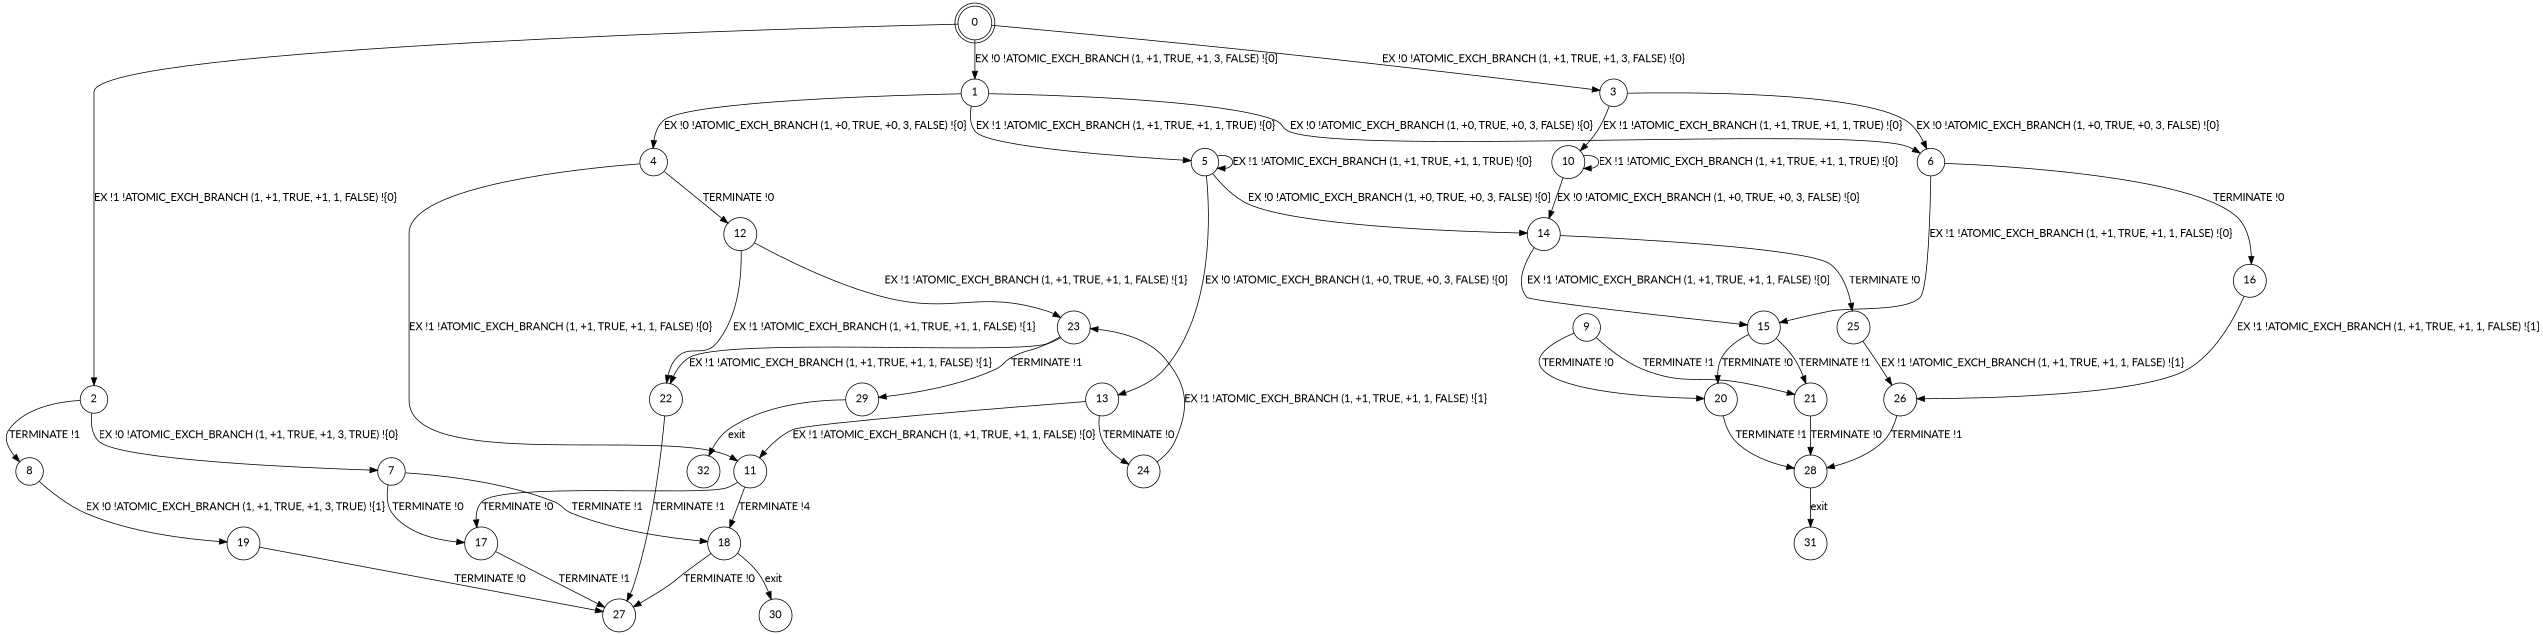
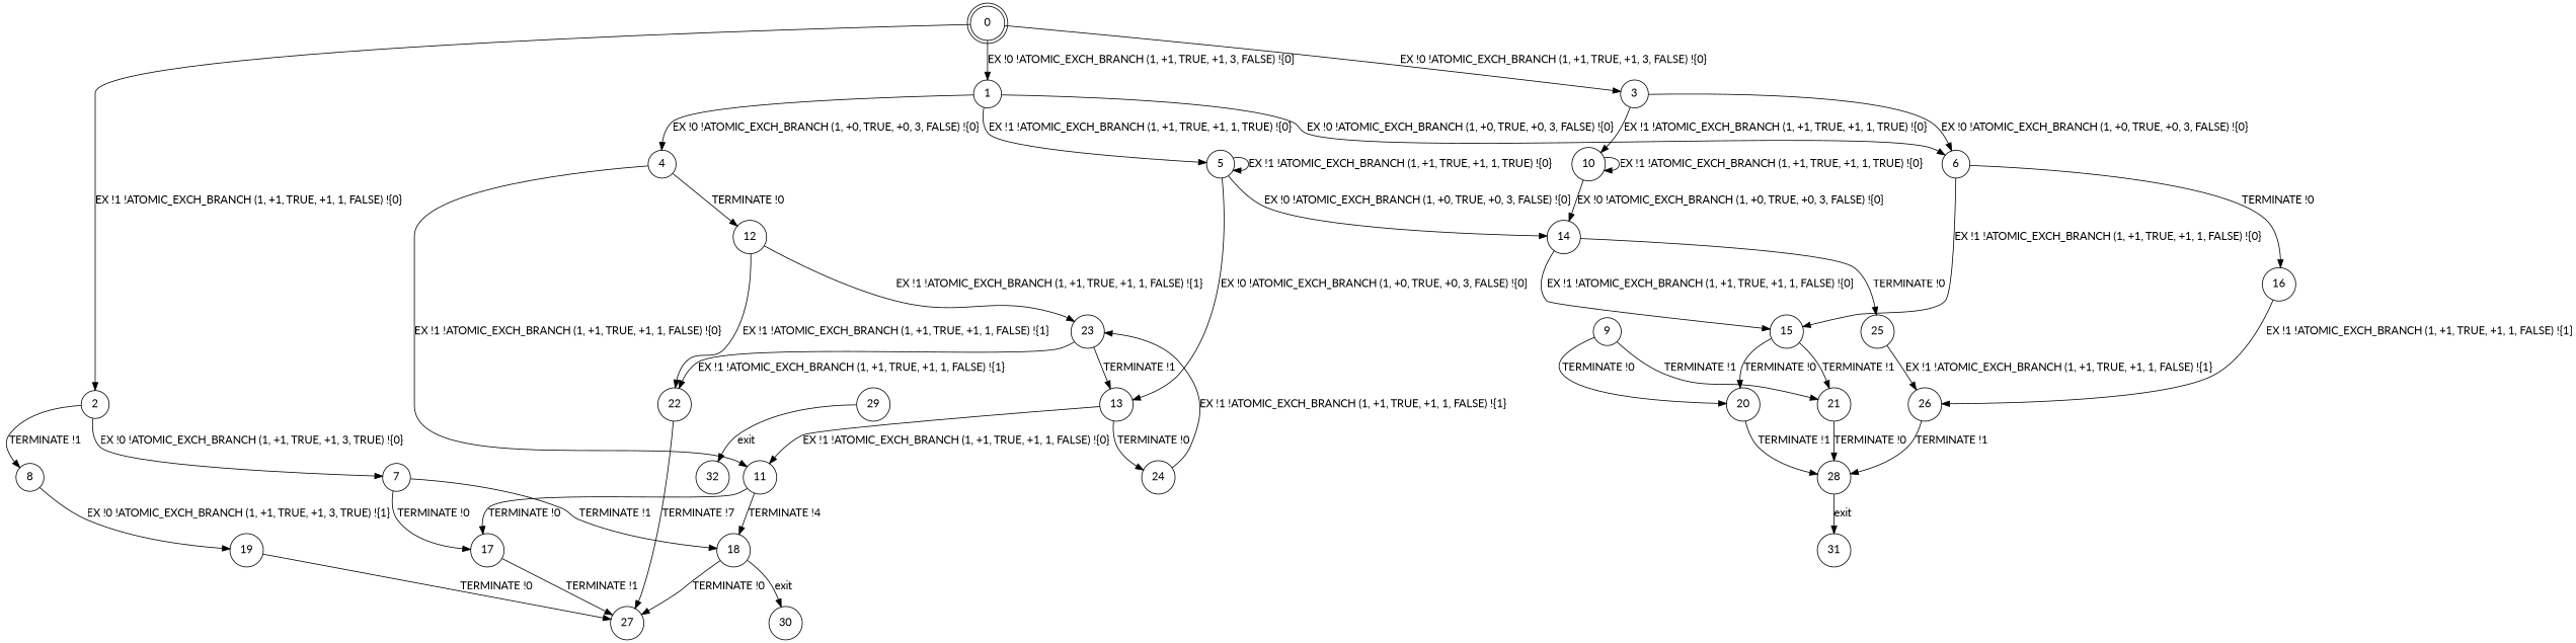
  digraph {
    fontname=Lato
    node [fontname=Lato shape=circle]
    edge [fontname=Lato]
    0 [peripheries=2]
    1
    2
    3
    4
    5
    6
    7
    8
    10
    11
    12
    13
    14
    15
    16
    17
    18
    19
    9
    20
    21
    22
    23
    24
    25
    26
    27
    30
    28
    29
    31
    32
    0 -> 1 [label="EX !0 !ATOMIC_EXCH_BRANCH (1, +1, TRUE, +1, 3, FALSE) !{0}"]
    0 -> 2 [label="EX !1 !ATOMIC_EXCH_BRANCH (1, +1, TRUE, +1, 1, FALSE) !{0}"]
    0 -> 3 [label="EX !0 !ATOMIC_EXCH_BRANCH (1, +1, TRUE, +1, 3, FALSE) !{0}"]
    1 -> 4 [label="EX !0 !ATOMIC_EXCH_BRANCH (1, +0, TRUE, +0, 3, FALSE) !{0}"]
    1 -> 5 [label="EX !1 !ATOMIC_EXCH_BRANCH (1, +1, TRUE, +1, 1, TRUE) !{0}"]
    1 -> 6 [label="EX !0 !ATOMIC_EXCH_BRANCH (1, +0, TRUE, +0, 3, FALSE) !{0}"]
    2 -> 7 [label="EX !0 !ATOMIC_EXCH_BRANCH (1, +1, TRUE, +1, 3, TRUE) !{0}"]
    2 -> 8 [label="TERMINATE !1"]
    3 -> 6 [label="EX !0 !ATOMIC_EXCH_BRANCH (1, +0, TRUE, +0, 3, FALSE) !{0}"]
    3 -> 10 [label="EX !1 !ATOMIC_EXCH_BRANCH (1, +1, TRUE, +1, 1, TRUE) !{0}"]
    4 -> 11 [label="EX !1 !ATOMIC_EXCH_BRANCH (1, +1, TRUE, +1, 1, FALSE) !{0}"]
    4 -> 12 [label="TERMINATE !0"]
    5 -> 5 [label="EX !1 !ATOMIC_EXCH_BRANCH (1, +1, TRUE, +1, 1, TRUE) !{0}"]
    5 -> 13 [label="EX !0 !ATOMIC_EXCH_BRANCH (1, +0, TRUE, +0, 3, FALSE) !{0}"]
    5 -> 14 [label="EX !0 !ATOMIC_EXCH_BRANCH (1, +0, TRUE, +0, 3, FALSE) !{0}"]
    6 -> 15 [label="EX !1 !ATOMIC_EXCH_BRANCH (1, +1, TRUE, +1, 1, FALSE) !{0}"]
    6 -> 16 [label="TERMINATE !0"]
    7 -> 17 [label="TERMINATE !0"]
    7 -> 18 [label="TERMINATE !1"]
    8 -> 19 [label="EX !0 !ATOMIC_EXCH_BRANCH (1, +1, TRUE, +1, 3, TRUE) !{1}"]
    10 -> 10 [label="EX !1 !ATOMIC_EXCH_BRANCH (1, +1, TRUE, +1, 1, TRUE) !{0}"]
    10 -> 14 [label="EX !0 !ATOMIC_EXCH_BRANCH (1, +0, TRUE, +0, 3, FALSE) !{0}"]
    11 -> 17 [label="TERMINATE !0"]
    11 -> 18 [label="TERMINATE !4"]
    12 -> 22 [label="EX !1 !ATOMIC_EXCH_BRANCH (1, +1, TRUE, +1, 1, FALSE) !{1}"]
    12 -> 23 [label="EX !1 !ATOMIC_EXCH_BRANCH (1, +1, TRUE, +1, 1, FALSE) !{1}"]
    13 -> 11 [label="EX !1 !ATOMIC_EXCH_BRANCH (1, +1, TRUE, +1, 1, FALSE) !{0}"]
    13 -> 24 [label="TERMINATE !0"]
    14 -> 15 [label="EX !1 !ATOMIC_EXCH_BRANCH (1, +1, TRUE, +1, 1, FALSE) !{0}"]
    14 -> 25 [label="TERMINATE !0"]
    15 -> 20 [label="TERMINATE !0"]
    15 -> 21 [label="TERMINATE !1"]
    16 -> 26 [label="EX !1 !ATOMIC_EXCH_BRANCH (1, +1, TRUE, +1, 1, FALSE) !{1}"]
    17 -> 27 [label="TERMINATE !1"]
    18 -> 27 [label="TERMINATE !0"]
    18 -> 30 [label=exit]
    19 -> 27 [label="TERMINATE !0"]
    9 -> 20 [label="TERMINATE !0"]
    9 -> 21 [label="TERMINATE !1"]
    20 -> 28 [label="TERMINATE !1"]
    21 -> 28 [label="TERMINATE !0"]
-   22 -> 27 [label="TERMINATE !1"]
+   22 -> 27 [label="TERMINATE !7"]
    23 -> 22 [label="EX !1 !ATOMIC_EXCH_BRANCH (1, +1, TRUE, +1, 1, FALSE) !{1}"]
-   23 -> 29 [label="TERMINATE !1"]
+   23 -> 13 [label="TERMINATE !1"]
    24 -> 23 [label="EX !1 !ATOMIC_EXCH_BRANCH (1, +1, TRUE, +1, 1, FALSE) !{1}"]
    25 -> 26 [label="EX !1 !ATOMIC_EXCH_BRANCH (1, +1, TRUE, +1, 1, FALSE) !{1}"]
    26 -> 28 [label="TERMINATE !1"]
    28 -> 31 [label=exit]
    29 -> 32 [label=exit]
  }
